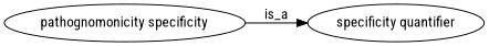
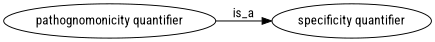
  digraph {
    rankdir=LR
    fontname="Roboto Condensed"
    node [fontname="Roboto Condensed"]
-   n1 [height=0.5 label="pathognomonicity specificity" width=3.0712]
+   n1 [height=0.5 label="pathognomonicity quantifier" width=3.0712]
    "specificity quantifier" [height=0.5 width=2.2933]
    n1 -> "specificity quantifier" [label=is_a fontname="Roboto Condensed"]
  }
